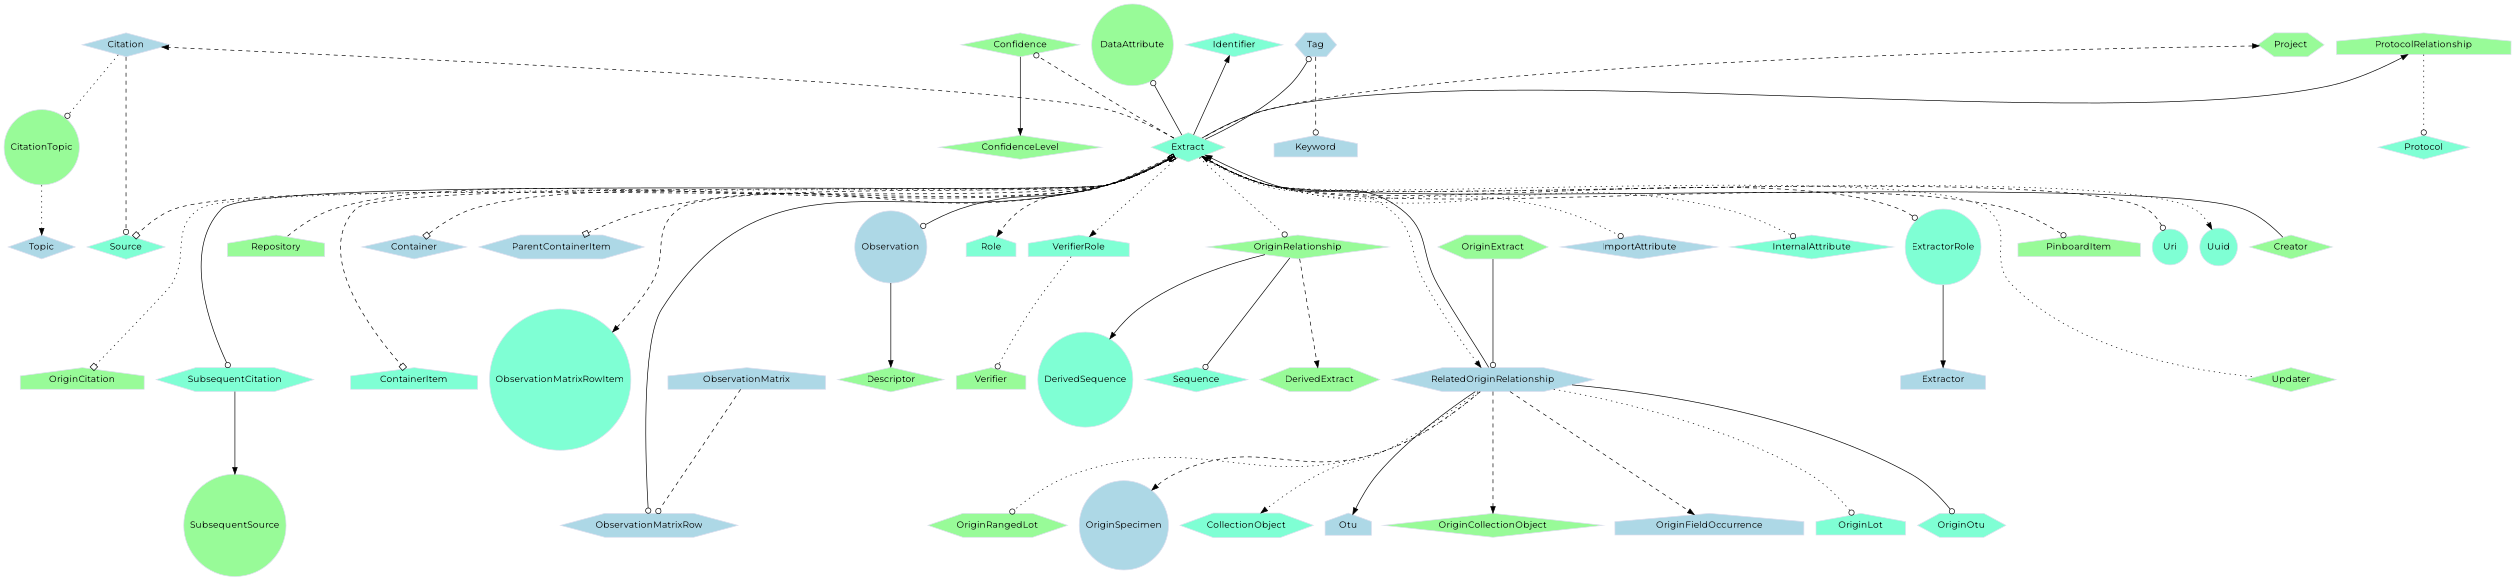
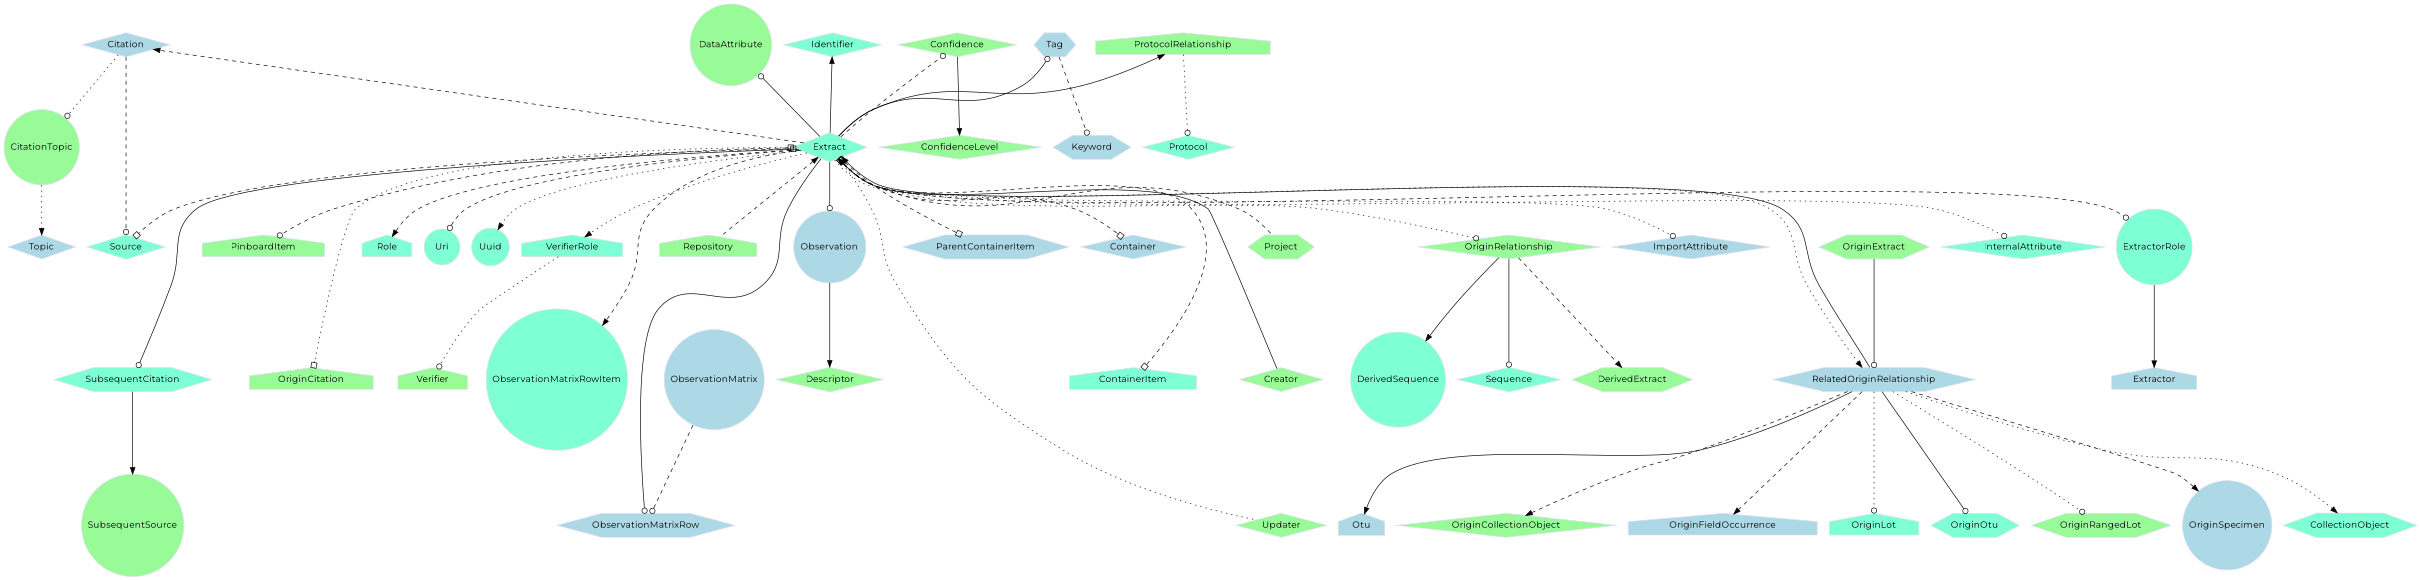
  digraph {
    fontname=Montserrat
    rankdir=TB
    node [color="#dddeee" fillcolor=palegreen fontname=Montserrat group=supporting shape=diamond style=filled]
    edge [arrowhead=odot fontname=Montserrat style=dashed]
    n1 [fillcolor=lightblue group=annotator height=0.5 label=Citation width=1.1279]
    n2 [group=annotator height=0.5 label=Confidence width=1.4833]
    n3 [group=annotator height=0.5 label=DataAttribute shape=circle width=1.7108]
    n4 [fillcolor=aquamarine group=annotator height=0.5 label=Identifier width=1.2558]
    n5 [fillcolor=lightblue group=annotator height=0.5 label=Tag shape=hexagon width=0.75]
    n6 [group=annotator height=0.5 label=ProtocolRelationship shape=house width=2.4643]
    n7 [fillcolor=aquamarine group=core height=0.51389 label=CollectionObject shape=hexagon width=1.5035]
    n8 [fillcolor=lightblue group=core height=0.51389 label=Observation shape=circle width=1.1389]
    n9 [group=core height=0.51389 label=Descriptor width=1.0139]
    n10 [fillcolor=lightblue group=core height=0.51389 label=Otu shape=house width=0.75]
    n11 [fillcolor=aquamarine group=core height=0.51389 label=Sequence width=0.94097]
    n12 [fillcolor=aquamarine group=core height=0.51389 label=Source width=0.75]
    n13 [color="#dedede" fillcolor=aquamarine group=target height=0.61111 label=Extract width=1.2396]
    n14 [height=0.5 label=CitationTopic shape=circle width=1.2639]
    n15 [fillcolor=lightblue height=0.5 label=RelatedOriginRelationship shape=hexagon width=2.2326]
    n16 [height=0.5 label=ConfidenceLevel width=1.5139]
    n17 [height=0.5 label=OriginRelationship width=1.6597]
    n18 [height=0.5 label=DerivedExtract shape=hexagon width=1.3681]
    n19 [fillcolor=aquamarine height=0.5 label=DerivedSequence shape=circle width=1.5451]
    n20 [fillcolor=aquamarine height=0.5 label=ExtractorRole shape=circle width=1.2743]
    n21 [fillcolor=lightblue height=0.5 label=Extractor shape=house width=0.92014]
    n22 [fillcolor=lightblue height=0.5 label=ImportAttribute width=1.4201]
    n23 [fillcolor=aquamarine height=0.5 label=InternalAttribute width=1.4826]
-   n24 [fillcolor=lightblue height=0.5 label=Keyword shape=house width=0.92014]
+   n24 [fillcolor=lightblue height=0.5 label=Keyword shape=hexagon width=0.92014]
    n25 [fillcolor=lightblue height=0.5 label=ObservationMatrixRow shape=hexagon width=2.0139]
-   n26 [fillcolor=lightblue height=0.5 label=ObservationMatrix shape=house width=1.6597]
+   n26 [fillcolor=lightblue height=0.5 label=ObservationMatrix shape=circle width=1.6597]
    n27 [fillcolor=aquamarine height=0.5 label=ObservationMatrixRowItem shape=circle width=2.3681]
    n28 [height=0.5 label=OriginCollectionObject width=1.9931]
    n29 [height=0.5 label=OriginExtract shape=hexagon width=1.2535]
    n30 [fillcolor=lightblue height=0.5 label=OriginFieldOccurrence shape=house width=1.9618]
    n31 [fillcolor=aquamarine height=0.5 label=OriginLot shape=house width=0.97222]
    n32 [fillcolor=aquamarine height=0.5 label=OriginOtu shape=hexagon width=0.99306]
    n33 [height=0.5 label=OriginRangedLot shape=hexagon width=1.5451]
    n34 [fillcolor=lightblue height=0.5 label=OriginSpecimen shape=circle width=1.4618]
    n35 [height=0.5 label=PinboardItem shape=house width=1.2535]
    n36 [fillcolor=aquamarine height=0.5 label=Protocol width=0.85764]
    n37 [fillcolor=aquamarine height=0.5 label=Role shape=house width=0.75]
    n38 [fillcolor=aquamarine height=0.5 label=SubsequentCitation shape=hexagon width=1.691]
    n39 [height=0.5 label=SubsequentSource shape=circle width=1.6076]
    n40 [fillcolor=lightblue height=0.5 label=Topic width=0.75]
    n41 [fillcolor=aquamarine height=0.5 label=Uri shape=circle width=0.75]
    n42 [fillcolor=aquamarine height=0.5 label=Uuid shape=circle width=0.75]
    n43 [fillcolor=aquamarine height=0.5 label=VerifierRole shape=house width=1.1493]
    n44 [height=0.5 label=Verifier shape=house width=0.79514]
    n45 [height=0.5 label=Creator width=0.78472]
    n46 [height=0.5 label=Project shape=hexagon width=0.75347]
    n47 [height=0.5 label=Repository shape=house width=1.0451]
    n48 [height=0.5 label=Updater width=0.82639]
    n49 [fillcolor=lightblue height=0.5 label=Container width=0.96181]
    n50 [fillcolor=aquamarine height=0.5 label=ContainerItem shape=house width=1.316]
    n51 [height=0.5 label=OriginCitation shape=house width=1.316]
    n52 [fillcolor=lightblue height=0.5 label=ParentContainerItem shape=hexagon width=1.7951]
    subgraph sub_1 {
      rank=min
      n1
      n2
      n3
      n4
      n5
      n6
    }
    subgraph sub_2 {
      n7
      n8
      n9
      n10
      n11
      n12
    }
    subgraph sub_3 {
      n13
      n14
      n15
      n16
      n17
      n18
      n19
      n20
      n21
      n22
      n23
      n24
      n25
      n26
      n27
      n28
      n29
      n30
      n31
      n32
      n33
      n34
      n35
      n36
      n37
      n38
      n39
      n40
      n41
      n42
      n43
      n44
      n45
      n46
      n47
      n48
      n49
      n50
      n51
      n52
    }
    n1 -> n12
    n1 -> n14 [style=dotted]
    n2 -> n16 [arrowhead=normal style=solid]
    n5 -> n24
    n6 -> n36 [style=dotted]
    n8 -> n9 [arrowhead=normal style=solid]
    n8 -> n26 [style=invis arrowhead=""]
    n12 -> n38 [style=invis arrowhead=""]
    n12 -> n51 [style=invis arrowhead=""]
    n13 -> n1 [arrowhead=normal]
    n13 -> n2
    n13 -> n3 [style=solid]
    n13 -> n4 [arrowhead=normal style=solid]
    n13 -> n5 [style=solid]
    n13 -> n6 [arrowhead=normal style=solid]
    n13 -> n8 [style=solid]
    n13 -> n12 [arrowhead=obox arrowtail=obox dir=both]
    n13 -> n15 [arrowhead=normal style=dotted]
    n13 -> n17 [style=dotted]
    n13 -> n20
    n13 -> n22 [style=dotted]
    n13 -> n23 [style=dotted]
    n13 -> n25 [style=solid]
    n13 -> n27 [arrowhead=normal]
    n13 -> n35
    n13 -> n37 [arrowhead=normal]
    n13 -> n38 [style=solid]
    n13 -> n41
    n13 -> n42 [arrowhead=normal style=dotted]
    n13 -> n43 [arrowhead=normal style=dotted]
    n13 -> n45 [dir=back style=solid arrowhead=""]
-   n46 -> n13 [dir=back arrowhead=""]
+   n13 -> n46 [dir=back arrowhead=""]
    n13 -> n47 [dir=back arrowhead=""]
    n13 -> n48 [dir=back style=dotted arrowhead=""]
    n13 -> n49 [arrowhead=obox arrowtail=obox dir=both]
    n13 -> n50 [arrowhead=obox arrowtail=obox dir=both]
    n13 -> n51 [arrowhead=obox arrowtail=obox dir=both style=dotted]
    n13 -> n52 [arrowhead=obox arrowtail=obox dir=both]
    n14 -> n40 [arrowhead=normal style=dotted]
    n15 -> n7 [arrowhead=normal style=dotted]
    n15 -> n10 [arrowhead=normal style=solid]
    n15 -> n13 [arrowhead=normal style=solid]
    n15 -> n28 [arrowhead=normal]
    n15 -> n30 [arrowhead=normal]
    n15 -> n31 [style=dotted]
    n15 -> n32 [style=solid]
    n15 -> n33 [style=dotted]
    n15 -> n34 [arrowhead=normal]
    n17 -> n11 [style=solid]
    n17 -> n15 [style=invis arrowhead=""]
    n17 -> n18 [arrowhead=normal]
    n17 -> n19 [arrowhead=normal style=solid]
    n20 -> n21 [arrowhead=normal style=solid]
    n26 -> n25
    n27 -> n25 [style=invis arrowhead=""]
    n29 -> n15 [style=solid]
    n37 -> n44 [style=invis arrowhead=""]
    n38 -> n39 [arrowhead=normal style=solid]
    n43 -> n44 [style=dotted]
    n45 -> n48 [style=invis arrowhead=""]
    n46 -> n45 [style=invis arrowhead=""]
    n49 -> n50 [style=invis arrowhead=""]
  }
